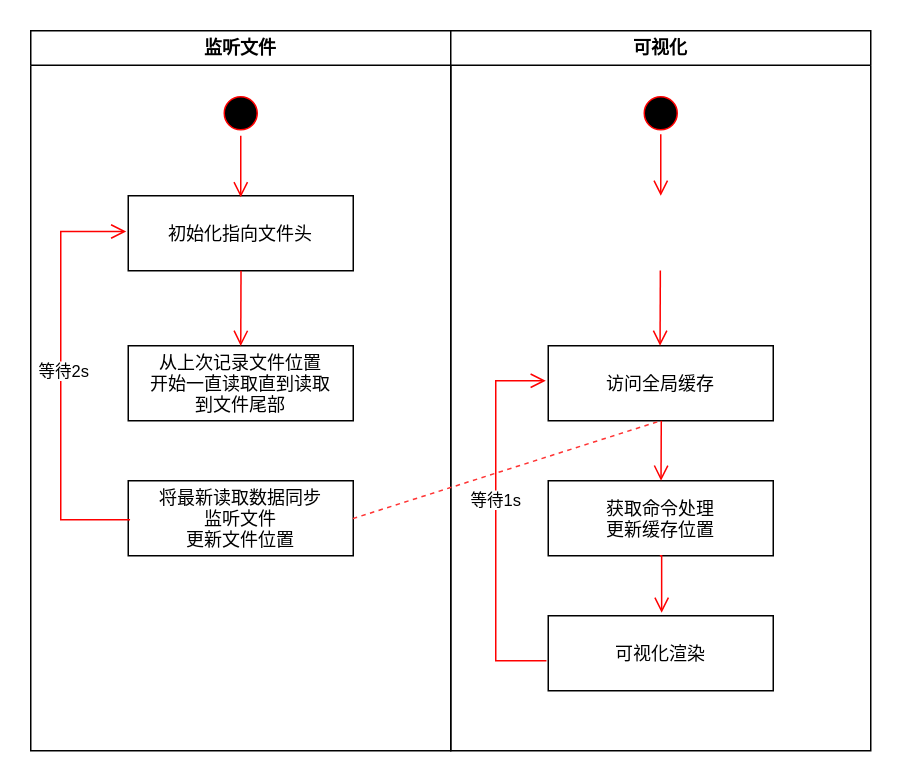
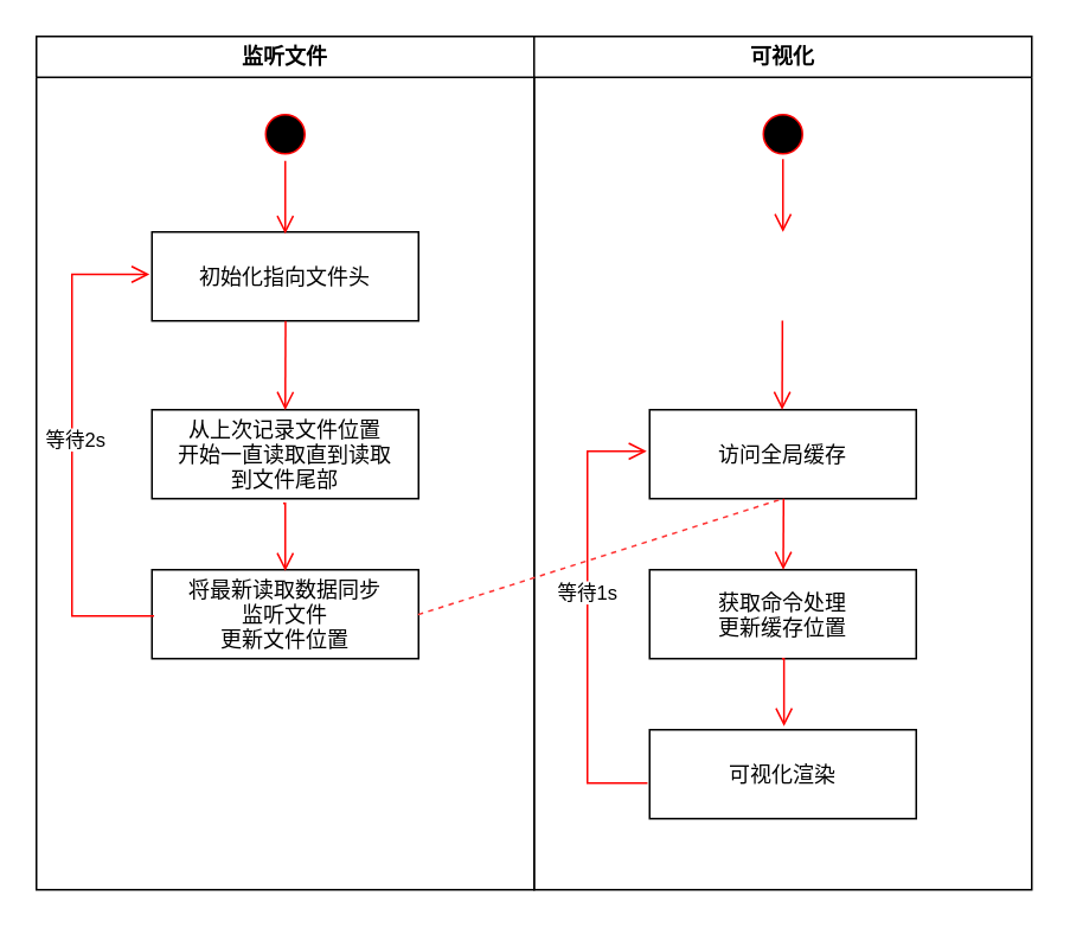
  <mxCell id="0" />
  <mxCell id="1" parent="0" />
  <mxCell id="2" value="监听文件" style="swimlane;whiteSpace=wrap" parent="1" vertex="1"><mxGeometry x="20" y="20" width="280" height="480" as="geometry" /></mxCell>
  <mxCell id="3" value="" style="ellipse;shape=startState;fillColor=#000000;strokeColor=#ff0000;" parent="2" vertex="1"><mxGeometry x="125" y="40" width="30" height="30" as="geometry" /></mxCell>
  <mxCell id="4" value="从上次记录文件位置&#10;开始一直读取直到读取&#10;到文件尾部" style="" parent="2" vertex="1"><mxGeometry x="65" y="210" width="150" height="50" as="geometry" /></mxCell>
  <mxCell id="5" value="将最新读取数据同步&#10;监听文件&#10;更新文件位置" style="" parent="2" vertex="1"><mxGeometry x="65" y="300" width="150" height="50" as="geometry" /></mxCell>
  <mxCell id="6" value="初始化指向文件头" style="" parent="2" vertex="1"><mxGeometry x="65" y="110" width="150" height="50" as="geometry" /></mxCell>
  <mxCell id="7" value="" style="edgeStyle=elbowEdgeStyle;elbow=horizontal;verticalAlign=bottom;endArrow=open;endSize=8;strokeColor=#FF0000;endFill=1;rounded=0;exitX=0.5;exitY=1;exitDx=0;exitDy=0;entryX=0.496;entryY=0.02;entryDx=0;entryDy=0;entryPerimeter=0;" parent="2" source="3" target="6" edge="1"><mxGeometry x="-115" y="-50" as="geometry"><mxPoint x="140" y="90" as="targetPoint" /><mxPoint x="364.5" y="128" as="sourcePoint" /><Array as="points"><mxPoint x="140" y="80" /></Array></mxGeometry></mxCell>
  <mxCell id="8" value="" style="edgeStyle=elbowEdgeStyle;elbow=horizontal;verticalAlign=bottom;endArrow=open;endSize=8;strokeColor=#FF0000;endFill=1;rounded=0;exitX=0.5;exitY=1;exitDx=0;exitDy=0;entryX=0.506;entryY=0.002;entryDx=0;entryDy=0;entryPerimeter=0;" parent="2" target="4" edge="1"><mxGeometry x="-314.82" y="-80" as="geometry"><mxPoint x="139.58" y="201" as="targetPoint" /><mxPoint x="140.18" y="160" as="sourcePoint" /><Array as="points"><mxPoint x="140" y="220" /></Array></mxGeometry></mxCell>
+ <mxCell id="9" value="" style="edgeStyle=elbowEdgeStyle;elbow=horizontal;verticalAlign=bottom;endArrow=open;endSize=8;strokeColor=#FF0000;endFill=1;rounded=0;exitX=0.492;exitY=1.053;exitDx=0;exitDy=0;entryX=0.496;entryY=0.014;entryDx=0;entryDy=0;entryPerimeter=0;exitPerimeter=0;" parent="2" source="4" target="5" edge="1"><mxGeometry x="-314.82" y="30" as="geometry"><mxPoint x="139.58" y="311" as="targetPoint" /><mxPoint x="140.18" y="270" as="sourcePoint" /><Array as="points"><mxPoint x="140" y="320" /></Array></mxGeometry></mxCell>
  <mxCell id="10" value="" style="edgeStyle=elbowEdgeStyle;elbow=horizontal;verticalAlign=bottom;endArrow=open;endSize=8;strokeColor=#FF0000;endFill=1;rounded=0;exitX=0.008;exitY=0.519;exitDx=0;exitDy=0;entryX=-0.009;entryY=0.477;entryDx=0;entryDy=0;entryPerimeter=0;exitPerimeter=0;" parent="2" source="5" target="6" edge="1"><mxGeometry x="-314.82" y="130" as="geometry"><mxPoint x="139.58" y="411" as="targetPoint" /><mxPoint x="140.18" y="370" as="sourcePoint" /><Array as="points"><mxPoint x="20" y="370" /><mxPoint x="10" y="280" /><mxPoint x="140.18" y="380" /></Array></mxGeometry></mxCell>
  <mxCell id="11" value="等待2s" style="edgeLabel;html=1;align=center;verticalAlign=middle;resizable=0;points=[];" parent="10" vertex="1" connectable="0"><mxGeometry relative="1" as="geometry"><mxPoint x="1" y="-5" as="offset" /></mxGeometry></mxCell>
  <mxCell id="12" value="可视化" style="swimlane;whiteSpace=wrap;direction=east;" parent="1" vertex="1"><mxGeometry x="300" y="20" width="280" height="480" as="geometry" /></mxCell>
  <mxCell id="13" value="" style="ellipse;shape=startState;fillColor=#000000;strokeColor=#ff0000;" parent="12" vertex="1"><mxGeometry x="125" y="40" width="30" height="30" as="geometry" /></mxCell>
  <mxCell id="14" value="访问全局缓存" style="" parent="12" vertex="1"><mxGeometry x="65" y="210" width="150" height="50" as="geometry" /></mxCell>
  <mxCell id="15" value="获取命令处理&#10;更新缓存位置" style="" parent="12" vertex="1"><mxGeometry x="65" y="300" width="150" height="50" as="geometry" /></mxCell>
  <mxCell id="16" value="可视化渲染" style="" parent="12" vertex="1"><mxGeometry x="65" y="390" width="150" height="50" as="geometry" /></mxCell>
  <mxCell id="17" value="" style="edgeStyle=elbowEdgeStyle;elbow=horizontal;verticalAlign=bottom;endArrow=open;endSize=8;strokeColor=#FF0000;endFill=1;rounded=0;exitX=0.5;exitY=1;exitDx=0;exitDy=0;entryX=0.496;entryY=0.02;entryDx=0;entryDy=0;entryPerimeter=0;" parent="12" edge="1"><mxGeometry x="-314.99" y="-181" as="geometry"><mxPoint x="139.41" y="110" as="targetPoint" /><mxPoint x="140.01" y="69" as="sourcePoint" /><Array as="points"><mxPoint x="140.01" y="79" /></Array></mxGeometry></mxCell>
  <mxCell id="18" value="" style="edgeStyle=elbowEdgeStyle;elbow=horizontal;verticalAlign=bottom;endArrow=open;endSize=8;strokeColor=#FF0000;endFill=1;rounded=0;exitX=0.5;exitY=1;exitDx=0;exitDy=0;entryX=0.506;entryY=0.002;entryDx=0;entryDy=0;entryPerimeter=0;" parent="12" edge="1"><mxGeometry x="-515.27" y="-210.1" as="geometry"><mxPoint x="140.45" y="210" as="targetPoint" /><mxPoint x="139.73" y="159.9" as="sourcePoint" /><Array as="points"><mxPoint x="139.55" y="219.9" /></Array></mxGeometry></mxCell>
  <mxCell id="19" value="" style="edgeStyle=elbowEdgeStyle;elbow=horizontal;verticalAlign=bottom;endArrow=open;endSize=8;strokeColor=#FF0000;endFill=1;rounded=0;exitX=0.5;exitY=1;exitDx=0;exitDy=0;" parent="12" edge="1"><mxGeometry x="-514.64" y="-110" as="geometry"><mxPoint x="140" y="300" as="targetPoint" /><mxPoint x="140.36" y="260.0" as="sourcePoint" /><Array as="points"><mxPoint x="140.18" y="310" /></Array></mxGeometry></mxCell>
  <mxCell id="20" value="" style="edgeStyle=elbowEdgeStyle;elbow=horizontal;verticalAlign=bottom;endArrow=open;endSize=8;strokeColor=#FF0000;endFill=1;rounded=0;exitX=0.492;exitY=1.053;exitDx=0;exitDy=0;entryX=0.496;entryY=0.014;entryDx=0;entryDy=0;entryPerimeter=0;exitPerimeter=0;" parent="12" edge="1"><mxGeometry x="-514.22" y="-12.65" as="geometry"><mxPoint x="140.0" y="388.05" as="targetPoint" /><mxPoint x="139.4" y="350" as="sourcePoint" /><Array as="points"><mxPoint x="140.6" y="407.35" /></Array></mxGeometry></mxCell>
  <mxCell id="21" value="" style="edgeStyle=elbowEdgeStyle;elbow=horizontal;verticalAlign=bottom;endArrow=open;endSize=8;strokeColor=#FF0000;endFill=1;rounded=0;exitX=0.492;exitY=1.053;exitDx=0;exitDy=0;entryX=-0.011;entryY=0.467;entryDx=0;entryDy=0;entryPerimeter=0;exitPerimeter=0;" parent="12" target="14" edge="1"><mxGeometry x="-1069.82" y="-72.65" as="geometry"><mxPoint x="64.4" y="458.05" as="targetPoint" /><mxPoint x="63.8" y="420.0" as="sourcePoint" /><Array as="points"><mxPoint x="30" y="290" /><mxPoint x="20" y="330" /></Array></mxGeometry></mxCell>
  <mxCell id="22" value="等待1s" style="edgeLabel;html=1;align=center;verticalAlign=middle;resizable=0;points=[];" parent="21" vertex="1" connectable="0"><mxGeometry relative="1" as="geometry"><mxPoint x="-1" y="-14" as="offset" /></mxGeometry></mxCell>
  <mxCell id="23" value="" style="endArrow=none;dashed=1;html=1;rounded=0;exitX=0.998;exitY=0.505;exitDx=0;exitDy=0;exitPerimeter=0;strokeColor=#FF3333;" parent="1" source="5" edge="1"><mxGeometry width="50" height="50" relative="1" as="geometry"><mxPoint x="230" y="310" as="sourcePoint" /><mxPoint x="440" y="280" as="targetPoint" /></mxGeometry></mxCell>
